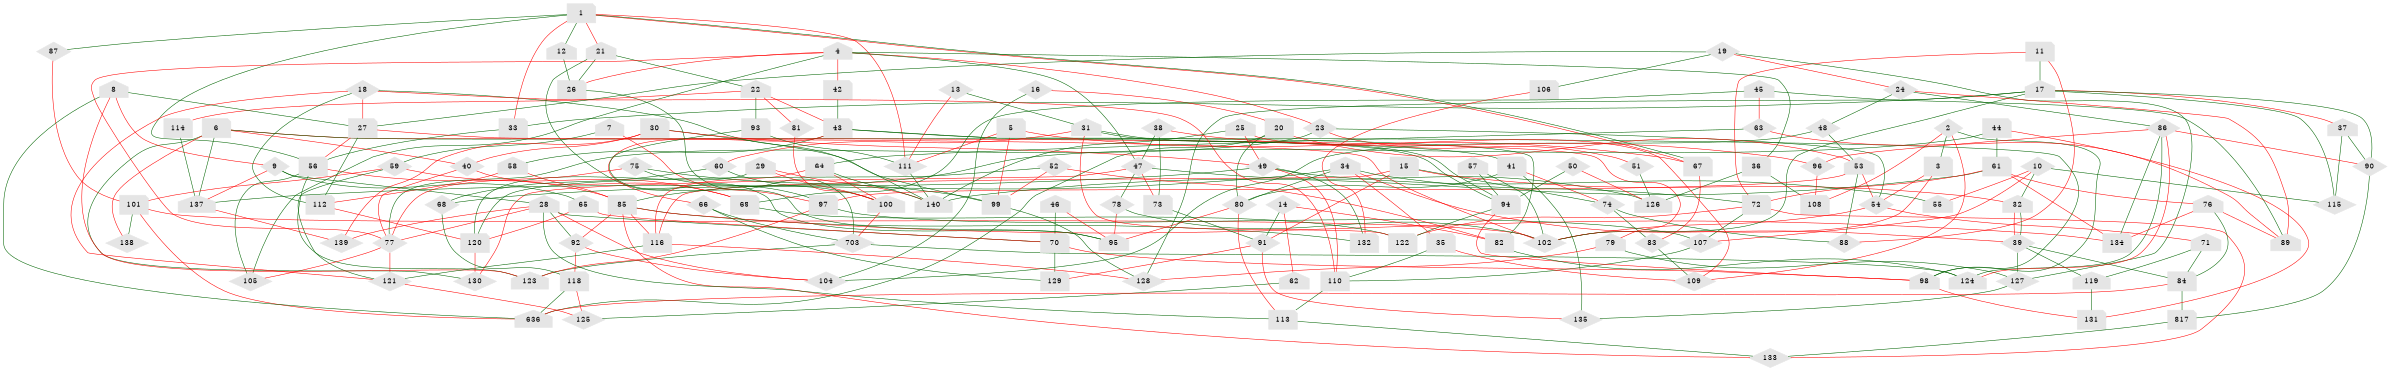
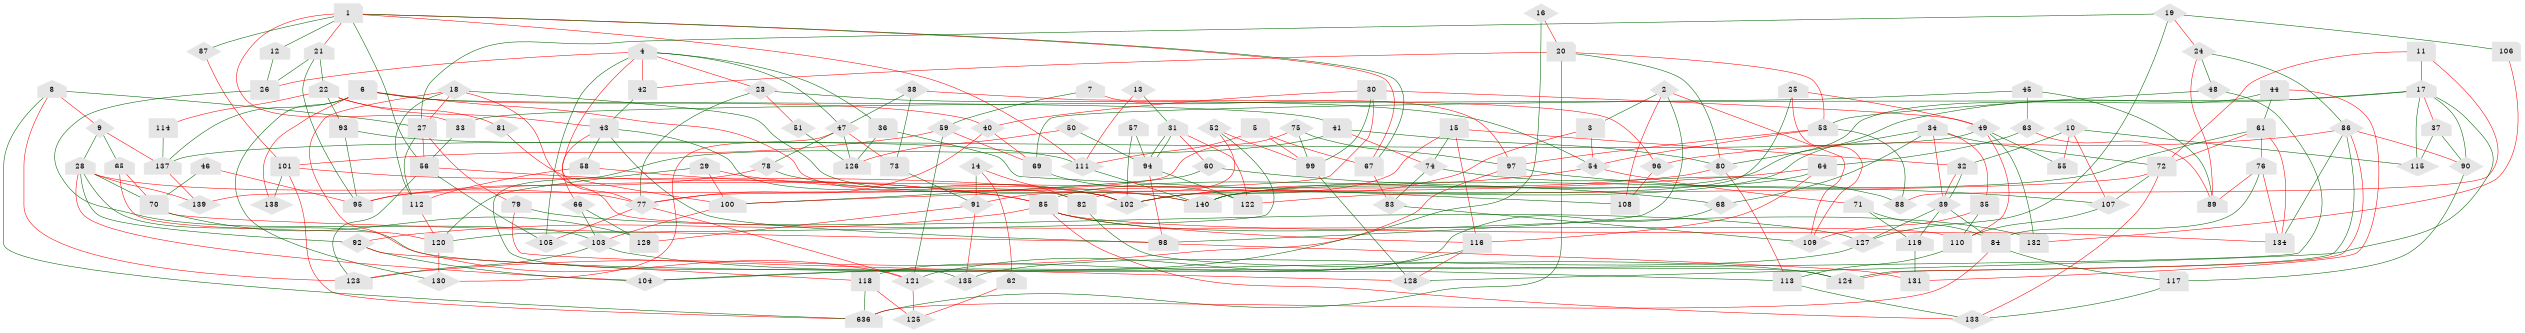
  graph {
    node [color=gray90 shape=diamond style=filled]
    edge [color=darkgreen]
    1 [shape=note]
    12 [shape=house]
    21 [shape=house]
    33 [shape=note]
    56 [shape=note]
    67 [shape=note]
    87
    111
    26 [shape=note]
    22 [shape=house]
    95 [shape=house]
    105
    123 [shape=house]
    85 [shape=note]
    83
    101 [shape=note]
    140 [shape=house]
    3 [shape=note]
    2
    98 [shape=house]
    108 [shape=note]
    109
    54
    102
    131 [shape=note]
    71 [shape=house]
    4 [shape=house]
    23
    36 [shape=note]
    42 [shape=note]
    47
    77
    51
-   103 [label=703]
+   103
    126 [shape=house]
    43 [shape=note]
    130
    73 [shape=note]
    78
    121
    5 [shape=note]
    99 [shape=note]
    128
    6 [shape=note]
    40
    41 [shape=note]
    137 [shape=house]
    138
    69 [shape=note]
    74
    80
    135
    139
    7 [shape=house]
    59
    97 [shape=note]
    107
    8 [shape=house]
    9
    27 [shape=note]
    n61 [label=636 shape=house]
    28 [shape=house]
    65 [shape=house]
    112 [shape=note]
    79 [shape=house]
    104
    70 [shape=note]
    92
    113 [shape=note]
    120 [shape=note]
    32 [shape=house]
    10
    55 [shape=house]
    115
    39
    110 [shape=note]
    11 [shape=note]
    17 [shape=house]
    72 [shape=note]
    88
    37 [shape=house]
    90
    122 [shape=note]
    133
    13
    31 [shape=house]
    60
    94 [shape=note]
    62 [shape=house]
    14
    82 [shape=note]
    91
    125
    124 [shape=house]
    129 [shape=note]
    15 [shape=note]
    116 [shape=note]
    20 [shape=note]
    16
    53 [shape=house]
-   117 [shape=note label=817]
+   117 [shape=note]
    18
    19
    24
    106 [shape=note]
    127
    48
    86
    89 [shape=house]
    132 [shape=note]
    81
    93 [shape=note]
    114 [shape=note]
    58 [shape=house]
    66
    100 [shape=house]
    96
    134 [shape=note]
    25 [shape=house]
    49
    118 [shape=note]
    29 [shape=house]
    30 [shape=note]
    68
    84 [shape=note]
    119 [shape=house]
    34 [shape=house]
    35 [shape=note]
    38
    44 [shape=note]
    61 [shape=note]
    76 [shape=house]
    45 [shape=house]
    63
    64 [shape=note]
    46 [shape=house]
    50
    52
    57 [shape=house]
    75
    1 -- 12
    1 -- 21 [color=red]
    1 -- 33 [color=red]
    1 -- 56
    1 -- 67 [color=red]
    1 -- 67
    1 -- 87
    1 -- 111 [color=red]
    12 -- 26
    21 -- 26
    21 -- 22
    21 -- 95
    33 -- 56
    56 -- 105
    56 -- 123
    56 -- 85 [color=red]
    67 -- 83 [color=red]
    87 -- 101 [color=red]
    111 -- 140
    26 -- 103
    22 -- 43 [color=red]
    22 -- 81 [color=red]
    22 -- 93
    22 -- 114 [color=red]
    85 -- 92 [color=red]
    85 -- 133 [color=red]
    85 -- 116 [color=red]
    85 -- 132
    85 -- 134 [color=red]
    83 -- 109
    101 -- 102 [color=red]
    101 -- 138
    101 -- n61 [color=red]
    3 -- 54 [color=red]
    3 -- 102 [color=red]
    2 -- 3
    2 -- 98
    2 -- 108 [color=red]
    2 -- 109 [color=red]
    98 -- 131 [color=red]
    54 -- 102 [color=red]
    54 -- 71 [color=red]
    71 -- 84
    71 -- 119
    4 -- 26 [color=red]
    4 -- 105
    4 -- 23 [color=red]
    4 -- 36
    4 -- 42 [color=red]
    4 -- 47
    4 -- 77 [color=red]
    23 -- 54
    23 -- 77
    23 -- 51 [color=red]
    36 -- 108
    36 -- 126
    42 -- 43
    47 -- 126
    47 -- 130 [color=red]
    47 -- 73 [color=red]
    47 -- 78
    77 -- 105 [color=red]
    77 -- 121 [color=red]
    51 -- 126
    103 -- 123
    103 -- 124
    43 -- 98
    43 -- 82
    43 -- 58
    43 -- 66 [color=red]
    73 -- 91
    78 -- 95 [color=red]
    78 -- 102
    121 -- 125 [color=red]
    5 -- 67 [color=red]
    5 -- 111 [color=red]
    5 -- 99 [color=red]
    99 -- 128
    6 -- 102 [color=red]
    6 -- 130
    6 -- 40 [color=red]
    6 -- 41
    6 -- 137
    6 -- 138 [color=red]
    40 -- 77 [color=red]
    40 -- 69 [color=red]
    41 -- 74 [color=red]
    41 -- 80
    41 -- 135
    137 -- 139 [color=red]
    69 -- 122
    74 -- 83
    74 -- 88
    80 -- 95 [color=red]
    80 -- 113 [color=red]
    7 -- 59
    7 -- 97 [color=red]
    59 -- 101 [color=red]
    59 -- 121
    59 -- 69 [color=red]
    97 -- 123 [color=red]
    97 -- 107
    107 -- 110
    8 -- 123 [color=red]
    8 -- 9 [color=red]
    8 -- 27
    8 -- n61
    9 -- 137 [color=red]
    9 -- 28
    9 -- 65
    27 -- 56 [color=red]
    27 -- 112
    27 -- 79 [color=red]
    28 -- 77 [color=red]
    28 -- 139 [color=red]
    28 -- 104 [color=red]
    28 -- 70
    28 -- 92
    28 -- 113
    65 -- 70 [color=red]
    65 -- 120 [color=red]
    112 -- 120 [color=red]
    79 -- 128 [color=red]
    79 -- 127
    70 -- 98 [color=red]
    70 -- 129
-   92 -- 104 [color=red]
+   92 -- 104
    92 -- 118 [color=red]
    113 -- 133
    120 -- 130 [color=red]
    32 -- 39 [color=red]
    32 -- 39
    10 -- 107 [color=red]
    10 -- 32
    10 -- 55 [color=red]
    10 -- 115
    39 -- 127
    39 -- 84
    39 -- 119
    110 -- 113
    11 -- 17
    11 -- 72 [color=red]
    11 -- 88 [color=red]
    17 -- 33
    17 -- 102
    17 -- 128
    17 -- 115
    17 -- 37 [color=red]
    17 -- 90
    72 -- 107
    72 -- 122 [color=red]
    72 -- 133 [color=red]
    37 -- 115
    37 -- 90
    90 -- 117
    13 -- 111 [color=red]
    13 -- 31
    31 -- 122 [color=red]
    31 -- 60 [color=red]
    31 -- 94
    31 -- 94
    60 -- 100
    60 -- 68
    94 -- 98 [color=red]
    94 -- 122
-   62 -- 125
+   62 -- 125 [color=red]
    14 -- 62 [color=red]
    14 -- 82 [color=red]
    14 -- 91
    82 -- 124
    91 -- 135 [color=red]
    91 -- 129 [color=red]
    15 -- 74
    15 -- 32 [color=red]
    15 -- 91 [color=red]
    15 -- 116 [color=red]
    116 -- 121
    116 -- 128 [color=red]
+   20 -- 42 [color=red]
    20 -- 80
    20 -- n61
    20 -- 53 [color=red]
    16 -- 104
    16 -- 20 [color=red]
    53 -- 54 [color=red]
    53 -- 97 [color=red]
    53 -- 88
    117 -- 133
    18 -- 140
    18 -- 121 [color=red]
    18 -- 27 [color=red]
    18 -- 112
    18 -- 110 [color=red]
    19 -- 27
    19 -- 24 [color=red]
    19 -- 106
    19 -- 127
    24 -- 48
    24 -- 86
    24 -- 89 [color=red]
    106 -- 132 [color=red]
    127 -- 135
    48 -- 104
    48 -- 53
    86 -- 90 [color=red]
    86 -- 124
    86 -- 124 [color=red]
    86 -- 96 [color=red]
    86 -- 134
    81 -- 100 [color=red]
    93 -- 111
    93 -- 95
    114 -- 137
    58 -- 85 [color=red]
    58 -- 112 [color=red]
    66 -- 103
    66 -- 129
    100 -- 103 [color=red]
    96 -- 108 [color=red]
    25 -- 140
    25 -- 109 [color=red]
    25 -- 49 [color=red]
    49 -- 137
    49 -- 55
    49 -- 110 [color=red]
    49 -- 132
    118 -- n61
    118 -- 125 [color=red]
    29 -- 140 [color=red]
    29 -- 120
    29 -- 100 [color=red]
    30 -- 99
    30 -- 40 [color=red]
    30 -- 139 [color=red]
    30 -- 49 [color=red]
    68 -- 118
    84 -- n61 [color=red]
    84 -- 117
    119 -- 131
    34 -- 80
    34 -- 39 [color=red]
    34 -- 72
    34 -- 68
    34 -- 35 [color=red]
    35 -- 109 [color=red]
    35 -- 110
    38 -- 47
    38 -- 73
    38 -- 96 [color=red]
    44 -- 85
    44 -- 131 [color=red]
    44 -- 61
    61 -- 140
    61 -- 72 [color=red]
    61 -- 134 [color=red]
    61 -- 76 [color=red]
    76 -- 89 [color=red]
    76 -- 134 [color=red]
    76 -- 84
    45 -- 69
    45 -- 89
    45 -- 63 [color=red]
    63 -- 89 [color=red]
    63 -- 64
    64 -- 140
    64 -- 116 [color=red]
    64 -- 100 [color=red]
    46 -- 95 [color=red]
    46 -- 70
    50 -- 126 [color=red]
    50 -- 94
    52 -- 99 [color=red]
    52 -- 120
    52 -- 82 [color=red]
    57 -- 102
    57 -- 94
    75 -- 77 [color=red]
    75 -- 99
    75 -- 97
  }
